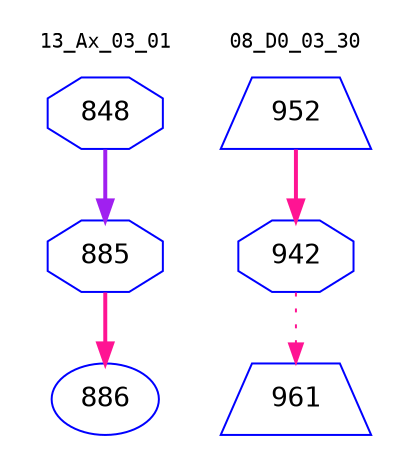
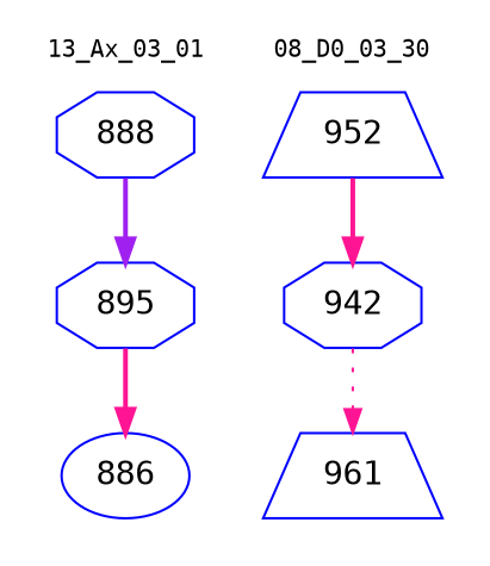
  digraph {
    fontname="DejaVu Sans Mono"
    node [color=blue fontname="DejaVu Sans Mono" shape=octagon]
    edge [color=deeppink fontname="DejaVu Sans Mono" style=bold]
-   n1 [label=848]
-   n2 [label=885]
+   n1 [label=888]
+   n2 [label=895]
    n3 [label=886 shape=ellipse]
    n4 [label=952 shape=trapezium]
    n5 [label=942]
    n6 [label=961 shape=trapezium]
    subgraph cluster_1 {
      color=white
      fontsize=10
      label="13_Ax_03_01"
      n1
      n2
      n3
    }
    subgraph cluster_2 {
      color=white
      fontsize=10
      label="08_D0_03_30"
      n4
      n5
      n6
    }
    n1 -> n2 [color=purple]
    n2 -> n3
    n4 -> n5
    n5 -> n6 [style=dotted]
  }
